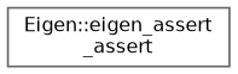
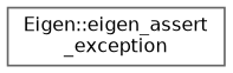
  digraph {
    rankdir=TB
-   n1 [color=grey40 fillcolor=white fontname=Helvetica fontsize=10 height=0.2 label="Eigen::eigen_assert\l_assert" shape=box style=filled width=0.4]
+   n1 [color=grey40 fillcolor=white fontname=Helvetica fontsize=10 height=0.2 label="Eigen::eigen_assert\l_exception" shape=box style=filled width=0.4]
  }
